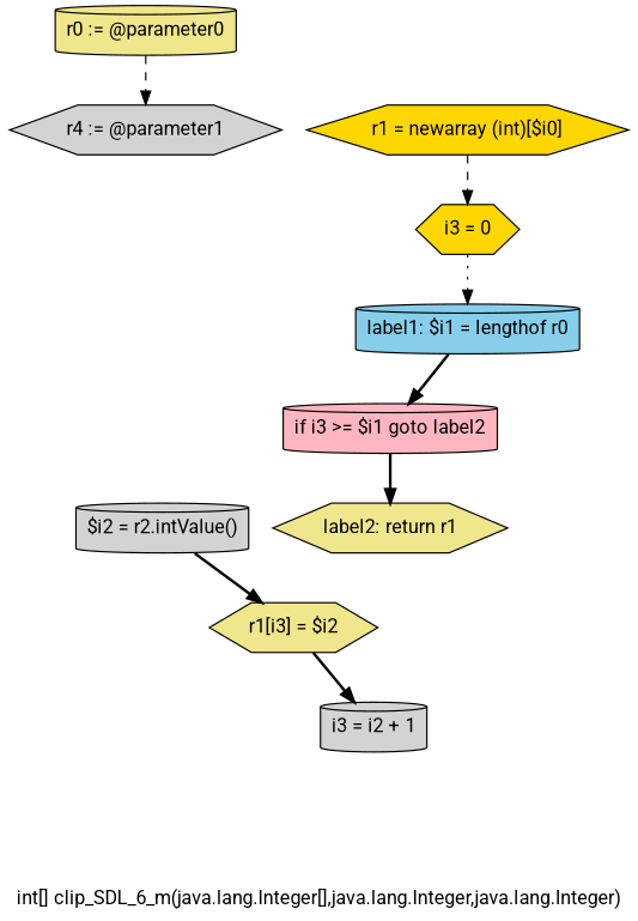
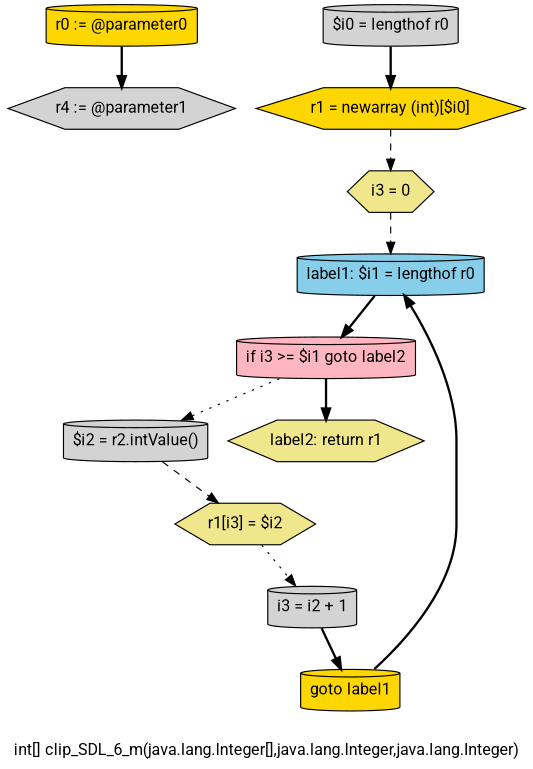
  digraph {
    fontname=Roboto
    label="int[] clip_SDL_6_m(java.lang.Integer[],java.lang.Integer,java.lang.Integer)"
    node [fillcolor=khaki fontname=Roboto shape=cylinder style=filled]
    edge [fontname=Roboto style=bold]
-   n1 [label="r0 := @parameter0"]
+   n1 [fillcolor=gold label="r0 := @parameter0"]
    n2 [fillcolor=lightgrey label="r4 := @parameter1" shape=hexagon]
+   n3 [fillcolor=lightgrey label="$i0 = lengthof r0"]
    n4 [fillcolor=gold label="r1 = newarray (int)[$i0]" shape=hexagon]
-   n5 [fillcolor=gold label="i3 = 0" shape=hexagon]
+   n5 [label="i3 = 0" shape=hexagon]
    n6 [fillcolor=skyblue label="label1: $i1 = lengthof r0"]
    n7 [fillcolor=lightpink label="if i3 >= $i1 goto label2"]
    n8 [fillcolor=lightgrey label="$i2 = r2.intValue()"]
    n9 [label="label2: return r1" shape=hexagon]
    n10 [label="r1[i3] = $i2" shape=hexagon]
    n11 [fillcolor=lightgrey label="i3 = i2 + 1"]
-   n1 -> n2 [style=dashed]
+   n12 [fillcolor=gold label="goto label1"]
+   n1 -> n2
+   n3 -> n4
    n4 -> n5 [style=dashed]
-   n5 -> n6 [style=dotted]
+   n5 -> n6 [style=dashed]
    n6 -> n7
+   n7 -> n8 [style=dotted]
    n7 -> n9
-   n8 -> n10
-   n10 -> n11
+   n8 -> n10 [style=dashed]
+   n10 -> n11 [style=dotted]
+   n11 -> n12
+   n12 -> n6
  }
